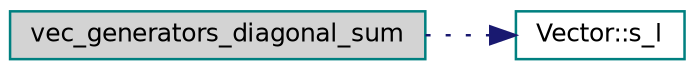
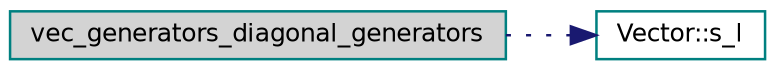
  digraph {
    rankdir=LR
    node [color=teal fontname=Helvetica fontsize=10 shape=record style=filled]
-   n1 [fillcolor=lightgrey fontcolor=black height=0.2 label=vec_generators_diagonal_sum width=0.4]
+   n1 [fillcolor=lightgrey fontcolor=black height=0.2 label=vec_generators_diagonal_generators width=0.4]
    n2 [fillcolor=white height=0.2 label="Vector::s_l" width=0.4]
    n1 -> n2 [color=midnightblue fontname=Helvetica fontsize=10 labelfontname=Helvetica labelfontsize=10 style=dotted]
  }
